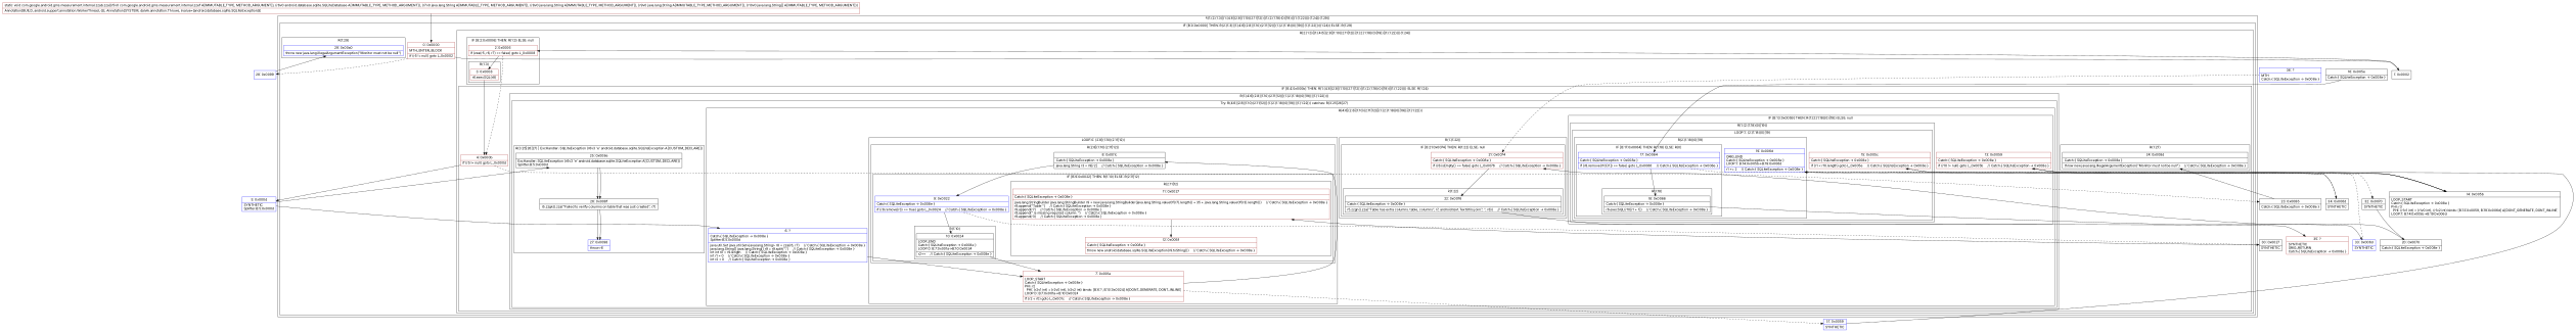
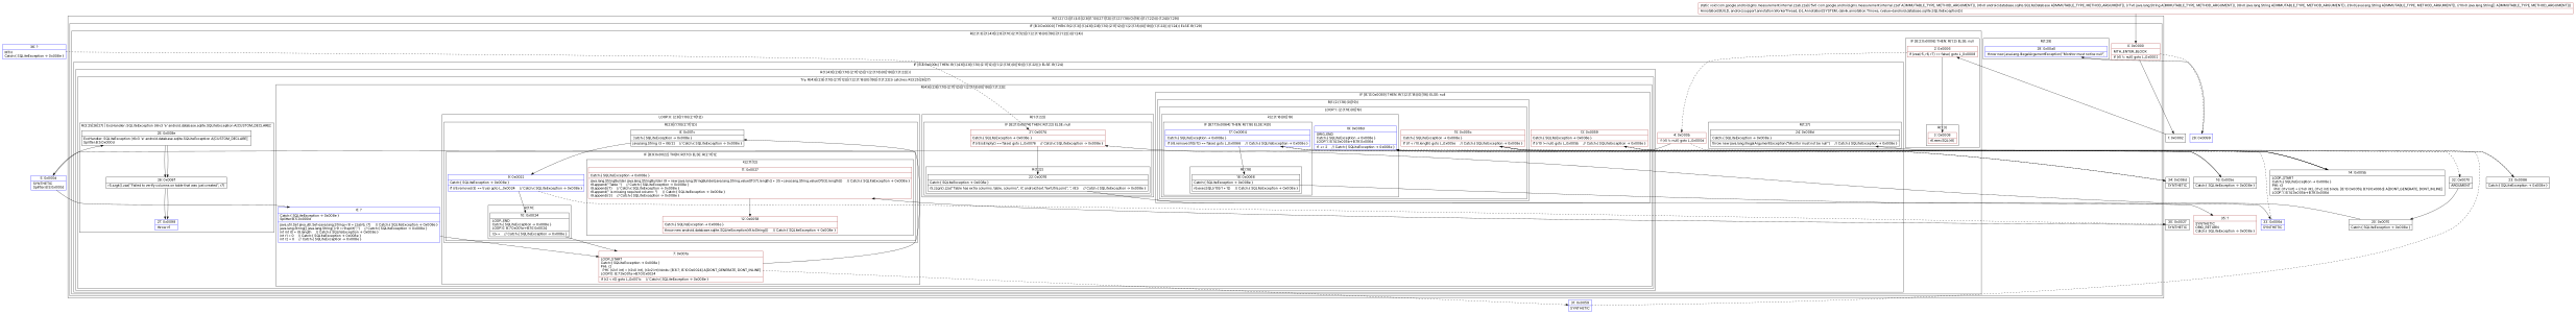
  digraph {
    fontname=Inter
    node [color=black fontname=Inter shape=record]
    edge [fontname=Inter]
    n1 [color=brown label="{3\:\ 0x0008|r6.execSQL(r8)\l}"]
    n2 [color=brown label="{2\:\ 0x0006|if (zza(r5, r6, r7) == false) goto L_0x0008\l}"]
    n3 [label="{10\:\ 0x0024|LOOP_END\lCatch:\{ SQLiteException \-\> 0x008e \}\lLOOP:0: B:7:0x001a\-\>B:10:0x0024\l|r2++     \/\/ Catch:\{ SQLiteException \-\> 0x008e \}\l}"]
    n4 [color=brown label="{11\:\ 0x0027|Catch:\{ SQLiteException \-\> 0x008e \}\l|java.lang.StringBuilder java.lang.StringBuilder r9 = new java.lang.StringBuilder(java.lang.String.valueOf(r7).length() + 35 + java.lang.String.valueOf(r3).length())     \/\/ Catch:\{ SQLiteException \-\> 0x008e \}\lr9.append(\"Table \")     \/\/ Catch:\{ SQLiteException \-\> 0x008e \}\lr9.append(r7)     \/\/ Catch:\{ SQLiteException \-\> 0x008e \}\lr9.append(\" is missing required column: \")     \/\/ Catch:\{ SQLiteException \-\> 0x008e \}\lr9.append(r3)     \/\/ Catch:\{ SQLiteException \-\> 0x008e \}\l}"]
    n5 [color=brown label="{12\:\ 0x0058|Catch:\{ SQLiteException \-\> 0x008e \}\l|throw new android.database.sqlite.SQLiteException(r9.toString())     \/\/ Catch:\{ SQLiteException \-\> 0x008e \}\l}"]
    n6 [color=blue label="{9\:\ 0x0022|Catch:\{ SQLiteException \-\> 0x008e \}\l|if (r8.remove(r3) == true) goto L_0x0024     \/\/ Catch:\{ SQLiteException \-\> 0x008e \}\l}"]
    n7 [label="{8\:\ 0x001c|Catch:\{ SQLiteException \-\> 0x008e \}\l|java.lang.String r3 = r9[r2]     \/\/ Catch:\{ SQLiteException \-\> 0x008e \}\l}"]
    n8 [color=brown label="{7\:\ 0x001a|LOOP_START\lCatch:\{ SQLiteException \-\> 0x008e \}\lPHI: r2 \l  PHI: (r2v1 int) = (r2v0 int), (r2v2 int) binds: [B:6:?, B:10:0x0024] A[DONT_GENERATE, DONT_INLINE]\lLOOP:0: B:7:0x001a\-\>B:10:0x0024\l|if (r2 \< r0) goto L_0x001c     \/\/ Catch:\{ SQLiteException \-\> 0x008e \}\l}"]
    n9 [label="{18\:\ 0x0066|Catch:\{ SQLiteException \-\> 0x008e \}\l|r6.execSQL(r10[r1 + 1])     \/\/ Catch:\{ SQLiteException \-\> 0x008e \}\l}"]
    n10 [color=blue label="{17\:\ 0x0064|Catch:\{ SQLiteException \-\> 0x008e \}\l|if (r8.remove(r10[r1]) == false) goto L_0x0066     \/\/ Catch:\{ SQLiteException \-\> 0x008e \}\l}"]
    n11 [color=blue label="{19\:\ 0x006d|ORIG_END\lCatch:\{ SQLiteException \-\> 0x008e \}\lLOOP:1: B:14:0x005b\-\>B:19:0x006d\l|r1 += 2     \/\/ Catch:\{ SQLiteException \-\> 0x008e \}\l}"]
    n12 [color=brown label="{15\:\ 0x005c|Catch:\{ SQLiteException \-\> 0x008e \}\l|if (r1 \< r10.length) goto L_0x005e     \/\/ Catch:\{ SQLiteException \-\> 0x008e \}\l}"]
    n13 [color=brown label="{13\:\ 0x0059|Catch:\{ SQLiteException \-\> 0x008e \}\l|if (r10 != null) goto L_0x005b     \/\/ Catch:\{ SQLiteException \-\> 0x008e \}\l}"]
    n14 [label="{22\:\ 0x0076|Catch:\{ SQLiteException \-\> 0x008e \}\l|r5.zzgn().zza(\"Table has extra columns. table, columns\", r7, android.text.TextUtils.join(\", \", r8))     \/\/ Catch:\{ SQLiteException \-\> 0x008e \}\l}"]
    n15 [color=brown label="{21\:\ 0x0074|Catch:\{ SQLiteException \-\> 0x008e \}\l|if (r8.isEmpty() == false) goto L_0x0076     \/\/ Catch:\{ SQLiteException \-\> 0x008e \}\l}"]
    n16 [color=blue label="{6\:\ ?|Catch:\{ SQLiteException \-\> 0x008e \}\lSplitter:B:5:0x000d\l|java.util.Set java.util.Set\<java.lang.String\> r8 = zza(r6, r7)     \/\/ Catch:\{ SQLiteException \-\> 0x008e \}\ljava.lang.String[] java.lang.String[] r9 = r9.split(\",\")     \/\/ Catch:\{ SQLiteException \-\> 0x008e \}\lint int r0 = r9.length     \/\/ Catch:\{ SQLiteException \-\> 0x008e \}\lint r1 = 0     \/\/ Catch:\{ SQLiteException \-\> 0x008e \}\lint r2 = 0     \/\/ Catch:\{ SQLiteException \-\> 0x008e \}\l}"]
    n17 [label="{25\:\ 0x008e|ExcHandler: SQLiteException (r6v3 'e' android.database.sqlite.SQLiteException A[CUSTOM_DECLARE])\lSplitter:B:5:0x000d\l}"]
    n18 [label="{26\:\ 0x008f|r5.zzgk().zza(\"Failed to verify columns on table that was just created\", r7)\l}"]
    n19 [color=blue label="{27\:\ 0x0098|throw r6\l}"]
    n20 [label="{24\:\ 0x008d|Catch:\{ SQLiteException \-\> 0x008e \}\l|throw new java.lang.IllegalArgumentException(\"Monitor must not be null\")     \/\/ Catch:\{ SQLiteException \-\> 0x008e \}\l}"]
    n21 [color=brown label="{4\:\ 0x000b|if (r5 != null) goto L_0x000d\l}"]
    n22 [color=blue label="{29\:\ 0x00a0|throw new java.lang.IllegalArgumentException(\"Monitor must not be null\")\l}"]
    n23 [color=brown label="{0\:\ 0x0000|MTH_ENTER_BLOCK\l|if (r5 != null) goto L_0x0002\l}"]
    n24 [label="{30\:\ 0x0027|SYNTHETIC\l}"]
    n25 [color=blue label="{31\:\ 0x0059|SYNTHETIC\l}"]
    n26 [color=blue label="{33\:\ 0x006d|SYNTHETIC\l}"]
    n27 [label="{34\:\ 0x006d|SYNTHETIC\l}"]
    n28 [label="{14\:\ 0x005b|LOOP_START\lCatch:\{ SQLiteException \-\> 0x008e \}\lPHI: r3 \l  PHI: (r1v1 int) = (r1v0 int), (r1v2 int) binds: [B:13:0x0059, B:19:0x006d] A[DONT_GENERATE, DONT_INLINE]\lLOOP:1: B:14:0x005b\-\>B:19:0x006d\l}"]
    n29 [label="{16\:\ 0x005e|Catch:\{ SQLiteException \-\> 0x008e \}\l}"]
-   n30 [label="{32\:\ 0x0070|SYNTHETIC\l}"]
+   n30 [label="{32\:\ 0x0070|ARGUMENT\l}"]
    n31 [color=brown label="{35\:\ ?|SYNTHETIC\lORIG_RETURN\lCatch:\{ SQLiteException \-\> 0x008e \}\l}"]
    n32 [color=blue label="{5\:\ 0x000d|SYNTHETIC\lSplitter:B:5:0x000d\l}"]
    n33 [label="{23\:\ 0x0086|Catch:\{ SQLiteException \-\> 0x008e \}\l}"]
    n34 [label="{1\:\ 0x0002}"]
    n35 [color=blue label="{28\:\ 0x0099}"]
    n36 [label="{20\:\ 0x0070|Catch:\{ SQLiteException \-\> 0x008e \}\l}"]
    n37 [color=blue label="{36\:\ ?|MTH\lCatch:\{ SQLiteException \-\> 0x008e \}\l}"]
    n38 [color=brown label="{static void com.google.android.gms.measurement.internal.zzab.zza((r5v0 com.google.android.gms.measurement.internal.zzef A[IMMUTABLE_TYPE, METHOD_ARGUMENT]), (r6v0 android.database.sqlite.SQLiteDatabase A[IMMUTABLE_TYPE, METHOD_ARGUMENT]), (r7v0 java.lang.String A[IMMUTABLE_TYPE, METHOD_ARGUMENT]), (r8v0 java.lang.String A[IMMUTABLE_TYPE, METHOD_ARGUMENT]), (r9v0 java.lang.String A[IMMUTABLE_TYPE, METHOD_ARGUMENT]), (r10v0 java.lang.String[] A[IMMUTABLE_TYPE, METHOD_ARGUMENT]))  | Annotation[BUILD, android.support.annotation.WorkerThread, \{\}], Annotation[SYSTEM, dalvik.annotation.Throws, \{value=[android.database.sqlite.SQLiteException]\}]\l}"]
    subgraph cluster_1 {
      label="R(1:(2:(1:3)|(1:(4:6|(2:8|(1:10)(2:11|12))|(1:(2:(1:18)(0)|19))|(1:(1:22))))(1:24))(1:29))"
      subgraph cluster_2 {
        label="IF [B:0:0x0000] THEN: R(2:(1:3)|(1:(4:6|(2:8|(1:10)(2:11|12))|(1:(2:(1:18)(0)|19))|(1:(1:22))))(1:24)) ELSE: R(1:29)"
        n23
        subgraph cluster_3 {
          label="R(2:(1:3)|(1:(4:6|(2:8|(1:10)(2:11|12))|(1:(2:(1:18)(0)|19))|(1:(1:22))))(1:24))"
          subgraph cluster_4 {
            label="IF [B:2:0x0006] THEN: R(1:3) ELSE: null"
            n2
            subgraph cluster_5 {
              label="R(1:3)"
              n1
            }
          }
          subgraph cluster_6 {
            label="IF [B:4:0x000b] THEN: R(1:(4:6|(2:8|(1:10)(2:11|12))|(1:(2:(1:18)(0)|19))|(1:(1:22)))) ELSE: R(1:24)"
            n21
            subgraph cluster_7 {
              label="R(1:(4:6|(2:8|(1:10)(2:11|12))|(1:(2:(1:18)(0)|19))|(1:(1:22))))"
              subgraph cluster_8 {
                label="Try: R(4:6|(2:8|(1:10)(2:11|12))|(1:(2:(1:18)(0)|19))|(1:(1:22))) catches: R(3:25|26|27)"
                subgraph cluster_9 {
                  label="R(4:6|(2:8|(1:10)(2:11|12))|(1:(2:(1:18)(0)|19))|(1:(1:22)))"
                  n16
                  subgraph cluster_10 {
                    label="LOOP:0: (2:8|(1:10)(2:11|12))"
                    n8
                    subgraph cluster_11 {
                      label="R(2:8|(1:10)(2:11|12))"
                      n7
                      subgraph cluster_12 {
                        label="IF [B:9:0x0022] THEN: R(1:10) ELSE: R(2:11|12)"
                        n6
                        subgraph cluster_13 {
                          label="R(1:10)"
                          n3
                        }
                        subgraph cluster_14 {
                          label="R(2:11|12)"
                          n4
                          n5
                        }
                      }
                    }
                  }
                  subgraph cluster_15 {
                    label="IF [B:13:0x0059] THEN: R(1:(2:(1:18)(0)|19)) ELSE: null"
                    n13
                    subgraph cluster_16 {
                      label="R(1:(2:(1:18)(0)|19))"
                      subgraph cluster_17 {
                        label="LOOP:1: (2:(1:18)(0)|19)"
                        n12
                        subgraph cluster_18 {
                          label="R(2:(1:18)(0)|19)"
                          n11
                          subgraph cluster_19 {
                            label="IF [B:17:0x0064] THEN: R(1:18) ELSE: R(0)"
                            n10
                            subgraph cluster_20 {
                              label="R(1:18)"
                              n9
                            }
                            subgraph cluster_21 {
                              label="R(0)"
                            }
                          }
                        }
                      }
                    }
                  }
                  subgraph cluster_22 {
                    label="R(1:(1:22))"
                    subgraph cluster_23 {
                      label="IF [B:21:0x0074] THEN: R(1:22) ELSE: null"
                      n15
                      subgraph cluster_24 {
                        label="R(1:22)"
                        n14
                      }
                    }
                  }
                }
                subgraph cluster_25 {
                  label="R(3:25|26|27) | ExcHandler: SQLiteException (r6v3 'e' android.database.sqlite.SQLiteException A[CUSTOM_DECLARE])\l"
                  n17
                  n18
                  n19
                }
              }
            }
            subgraph cluster_26 {
              label="R(1:27)"
              n20
            }
          }
        }
        subgraph cluster_27 {
          label="R(1:29)"
          n22
        }
      }
    }
    subgraph cluster_28 {
      label="R(3:25|26|27) | ExcHandler: SQLiteException (r6v3 'e' android.database.sqlite.SQLiteException A[CUSTOM_DECLARE])\l"
    }
-   n1 -> n21
    n2 -> n1
    n2 -> n21 [style=dashed]
    n3 -> n8
    n4 -> n5
    n6 -> n3
    n6 -> n24 [style=dashed]
    n7 -> n6
    n8 -> n7
    n8 -> n25 [style=dashed]
    n9 -> n26
    n10 -> n9
    n10 -> n27 [style=dashed]
    n11 -> n28
+   n12 -> n29
    n12 -> n30 [style=dashed]
    n13 -> n28
    n14 -> n31
    n15 -> n14
    n16 -> n8
    n17 -> n18
    n17 -> n18
    n18 -> n19
    n18 -> n19
    n21 -> n32
    n21 -> n33 [style=dashed]
    n23 -> n34
    n23 -> n35 [style=dashed]
    n24 -> n4
-   n25 -> n13
+   n25 -> n13 [style=dashed]
    n26 -> n11 [style=dashed]
    n27 -> n11
    n28 -> n12
    n29 -> n10
    n30 -> n36
    n32 -> n16
    n32 -> n17
    n33 -> n20
    n34 -> n2
    n35 -> n22
    n36 -> n15
    n37 -> n15 [style=dashed]
    n38 -> n23
  }
